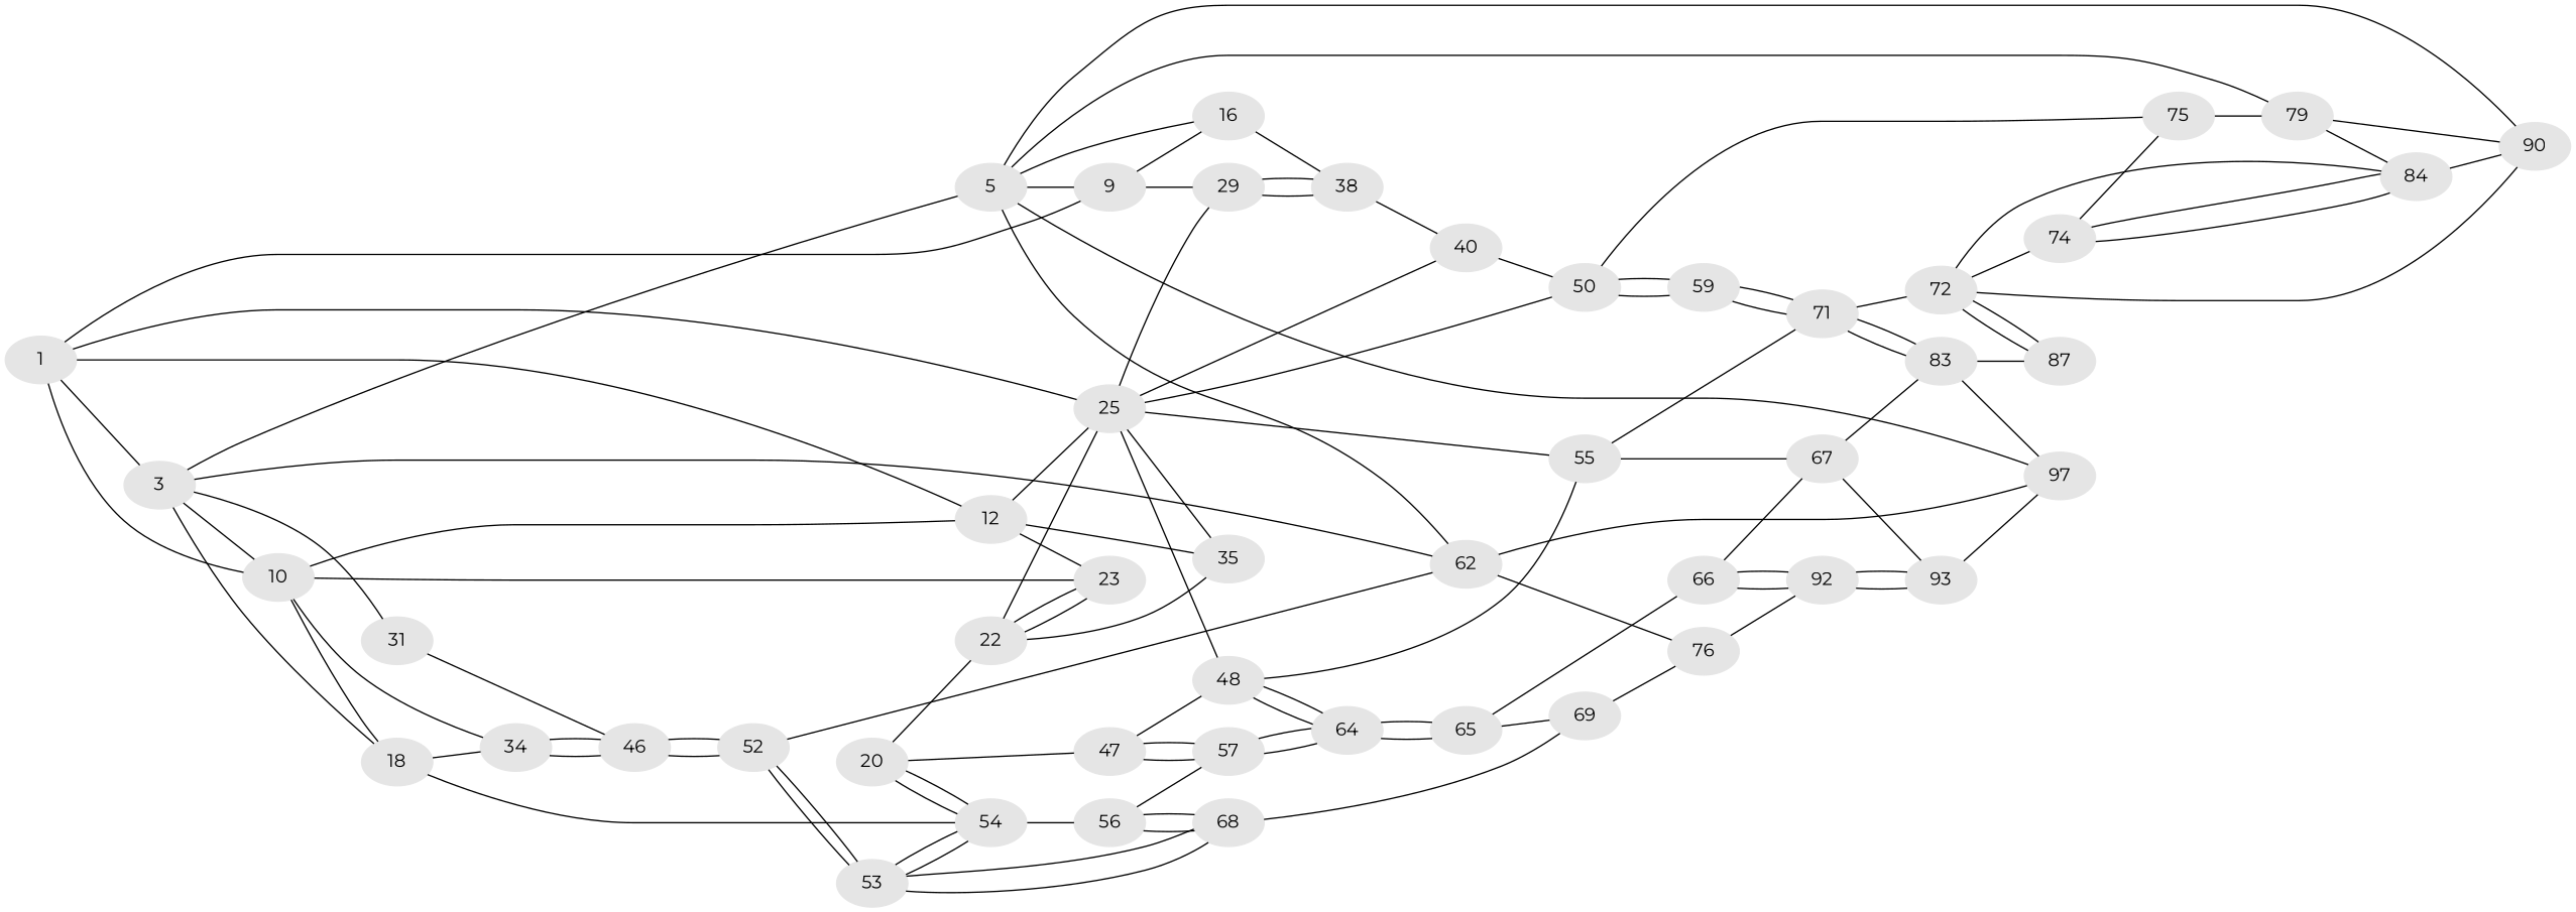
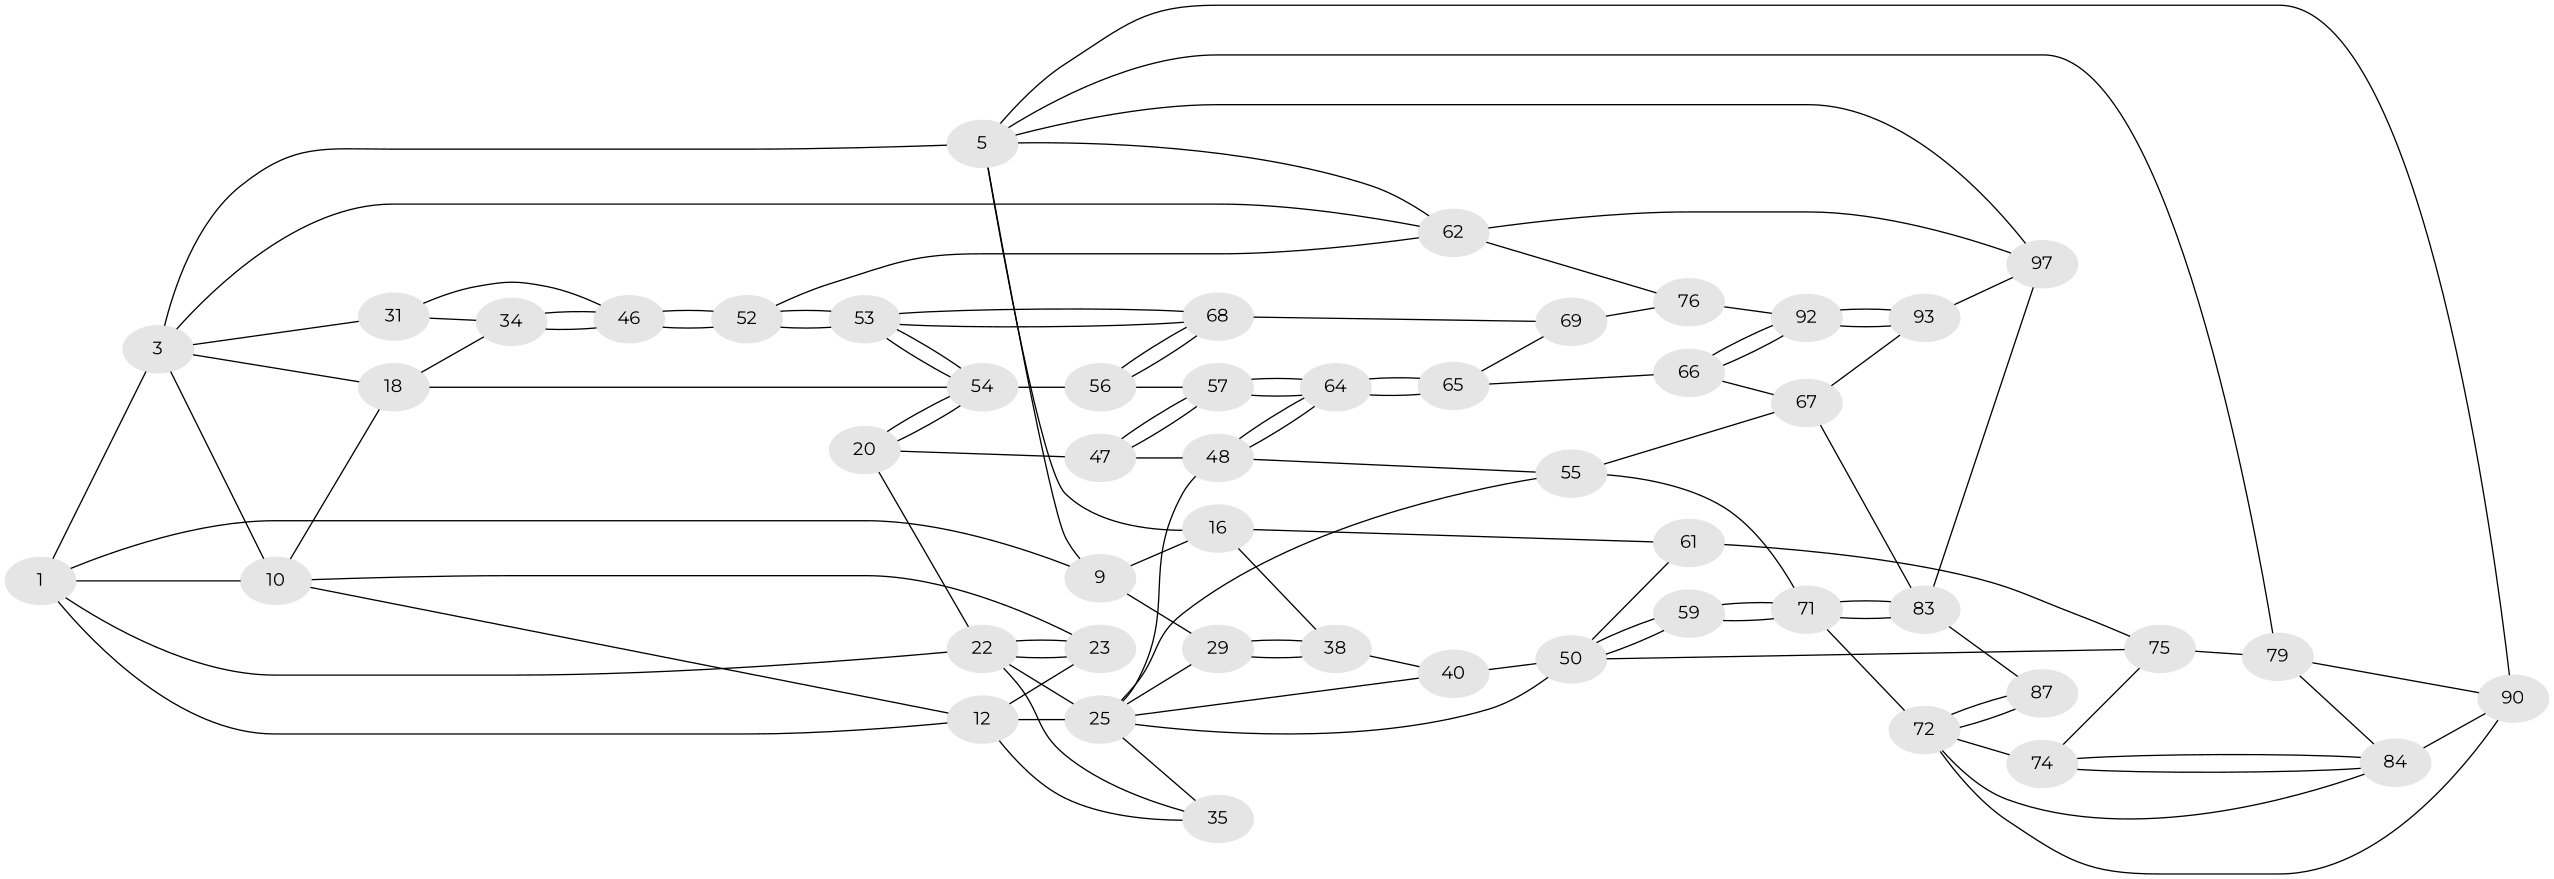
  graph {
    fontname=Montserrat
    rankdir=LR
    node [color=gray90 fontname=Montserrat style=filled]
    edge [fontname=Montserrat]
    1 [super="+2+7"]
    3 [super="+4+14"]
    9 [super="+15"]
    10 [super="+13+11"]
    12 [super="+24"]
    25 [super="+36+26"]
    5 [super="+6+81"]
    18 [super="+19+33"]
    31 [super="+32"]
    62 [super="+63+100"]
    16 [super="+17"]
    29
    23
    35
    40 [super="+44"]
    48 [super="+49"]
    50 [super="+51"]
    55 [super="+58"]
    79 [super="+80"]
    90 [super="+91"]
    97 [super="+99"]
    34
    54
    46
    76 [super="+96+77"]
    38
+   61
    84 [super="+85"]
    75 [super="+78"]
    20 [super="+21"]
    22 [super="+37"]
    47
    57
    56
    64
    59
    67 [super="+82"]
    71
    52
    53
    65
    68
    69 [super="+70"]
    83 [super="+89"]
    93
    72 [super="+73"]
    92 [super="+95"]
    66
    87
    74
    1 -- 3
    1 -- 9
    1 -- 10
    1 -- 12
-   1 -- 25
+   1 -- 22
    3 -- 10
    3 -- 5
    3 -- 18
    3 -- 31
    3 -- 62
    9 -- 16
    9 -- 29
    10 -- 12
    10 -- 18
    10 -- 23
    12 -- 25
    12 -- 23
    12 -- 35
    25 -- 29
    25 -- 35
    25 -- 40 [weight=2]
    25 -- 48
    25 -- 50
    25 -- 55
    5 -- 9
    5 -- 62
    5 -- 16
    5 -- 79
    5 -- 90
    5 -- 97
    18 -- 34
    18 -- 54
-   10 -- 34
+   31 -- 34
    31 -- 46
    62 -- 97
    62 -- 76 [weight=2]
    16 -- 38
+   16 -- 61
    29 -- 38
    29 -- 38
    40 -- 50
    48 -- 55
    48 -- 64
    48 -- 64
+   50 -- 61
    50 -- 75
    50 -- 59
    50 -- 59
    55 -- 67
    55 -- 71
    79 -- 90
    79 -- 84
    34 -- 46
    34 -- 46
    54 -- 56
    46 -- 52
    46 -- 52
    76 -- 92 [weight=2]
    38 -- 40
+   61 -- 75
    84 -- 90
    75 -- 79
    20 -- 54
    20 -- 54
    20 -- 22
    20 -- 47
    22 -- 25
    22 -- 23
    22 -- 23
    22 -- 35
    47 -- 48
    47 -- 57
    47 -- 57
    57 -- 64
    57 -- 64
    56 -- 57
    56 -- 68
    56 -- 68
    64 -- 65
    64 -- 65
    59 -- 71
    59 -- 71
    67 -- 83
    67 -- 93
    71 -- 83
    71 -- 83
    71 -- 72
    52 -- 62
    52 -- 53
    52 -- 53
    53 -- 54
    53 -- 54
    53 -- 68
    53 -- 68
    65 -- 69
    65 -- 66
    68 -- 69
    69 -- 76 [weight=2]
    83 -- 97
    83 -- 87
    93 -- 97
    72 -- 90
    72 -- 84
    72 -- 87 [weight=2]
    72 -- 87
    72 -- 74
    92 -- 93
    92 -- 93
    66 -- 67
    66 -- 92
    66 -- 92
    74 -- 84
    74 -- 84
    74 -- 75
  }
